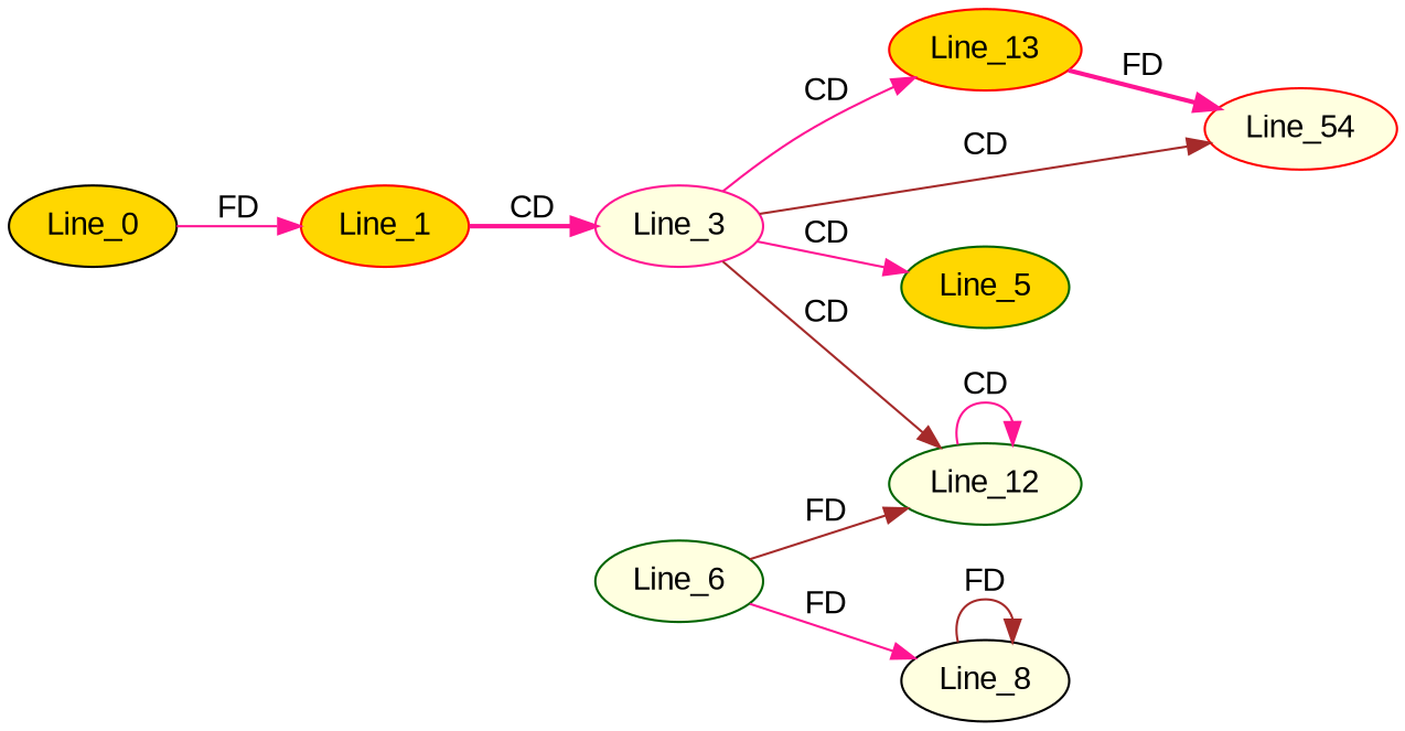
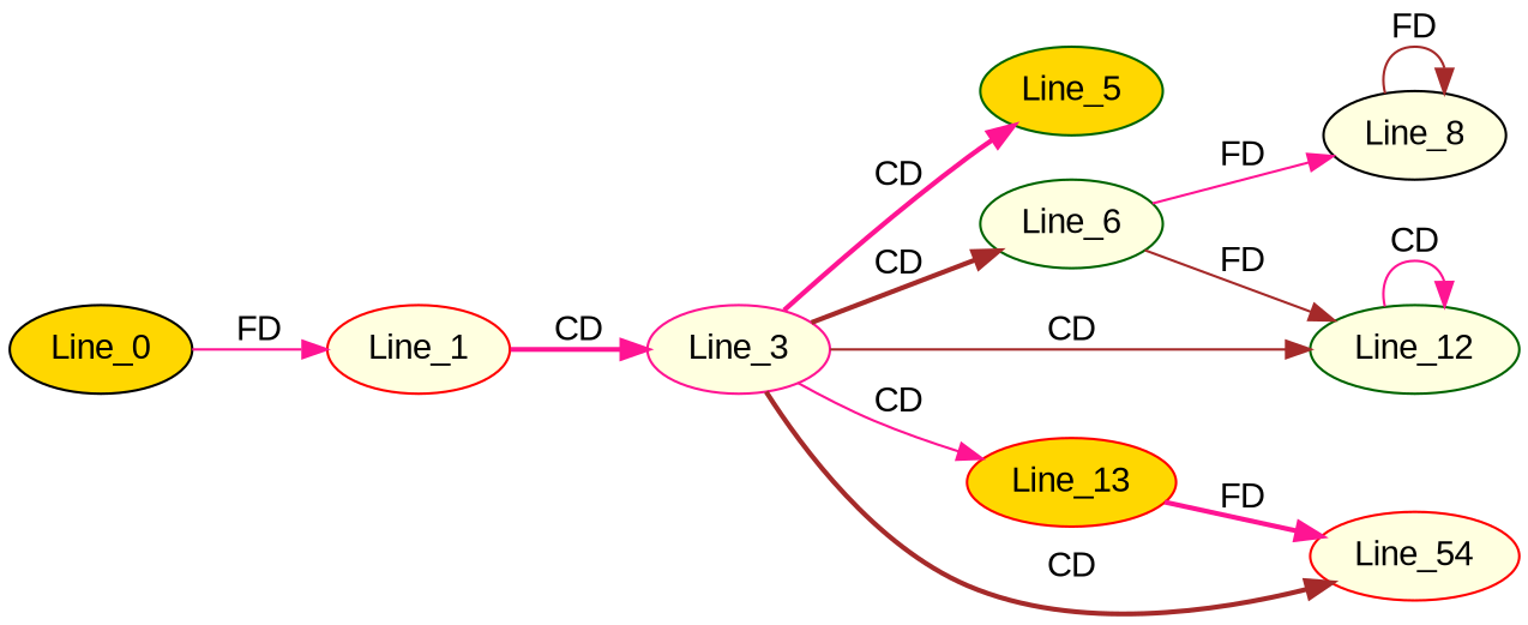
  digraph {
    fontname="Liberation Sans"
    rankdir=LR
    node [color=red fillcolor=lightyellow fontname="Liberation Sans" style=filled]
    edge [color=deeppink fontname="Liberation Sans" style=solid]
    Line_0 [color=black fillcolor=gold]
-   Line_1 [fillcolor=gold]
+   Line_1
    Line_3 [color=deeppink]
    Line_5 [color=darkgreen fillcolor=gold]
    Line_6 [color=darkgreen]
    Line_12 [color=darkgreen]
    Line_13 [fillcolor=gold]
    n8 [label=Line_54]
    Line_8 [color=black]
    Line_0 -> Line_1 [label=FD]
    Line_1 -> Line_3 [label=CD style=bold]
-   Line_3 -> Line_5 [label=CD]
+   Line_3 -> Line_5 [label=CD style=bold]
+   Line_3 -> Line_6 [color=brown label=CD style=bold]
    Line_3 -> Line_12 [color=brown label=CD]
    Line_3 -> Line_13 [label=CD]
-   Line_3 -> n8 [color=brown label=CD]
+   Line_3 -> n8 [color=brown label=CD style=bold]
    Line_6 -> Line_12 [color=brown label=FD]
    Line_6 -> Line_8 [label=FD]
    Line_12 -> Line_12 [label=CD]
    Line_13 -> n8 [label=FD style=bold]
    Line_8 -> Line_8 [color=brown label=FD]
  }
